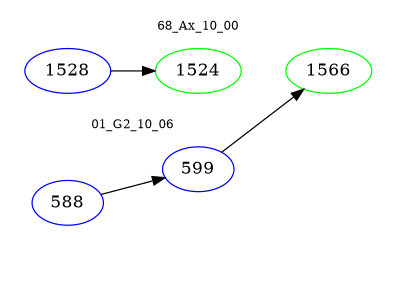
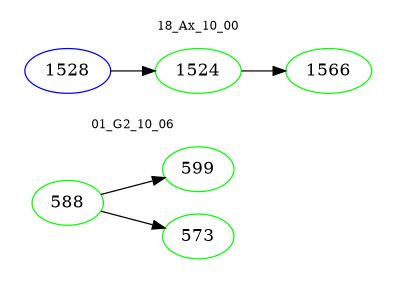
  digraph {
    rankdir=LR
    node [color=blue]
    edge [color=black]
    n1 [label=1528]
    n2 [color=green label=1524]
    n3 [color=green label=1566]
-   n4 [label=588]
-   n6 [label=599]
+   n4 [color=green label=588]
+   n5 [color=green label=573]
+   n6 [color=green label=599]
    subgraph cluster_1 {
      color=white
      fontsize=10
-     label="68_Ax_10_00"
+     label="18_Ax_10_00"
      n1
      n2
      n3
    }
    subgraph cluster_2 {
      color=white
      fontsize=10
      label="01_G2_10_06"
      n4
+     n5
      n6
    }
    n1 -> n2
-   n6 -> n3
+   n2 -> n3
+   n4 -> n5
    n4 -> n6
  }
